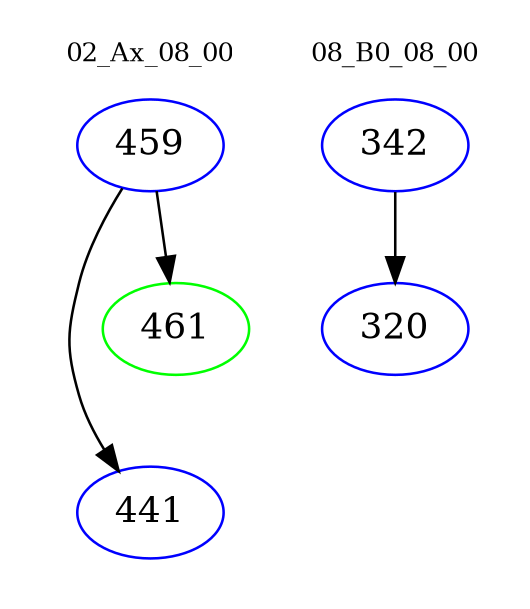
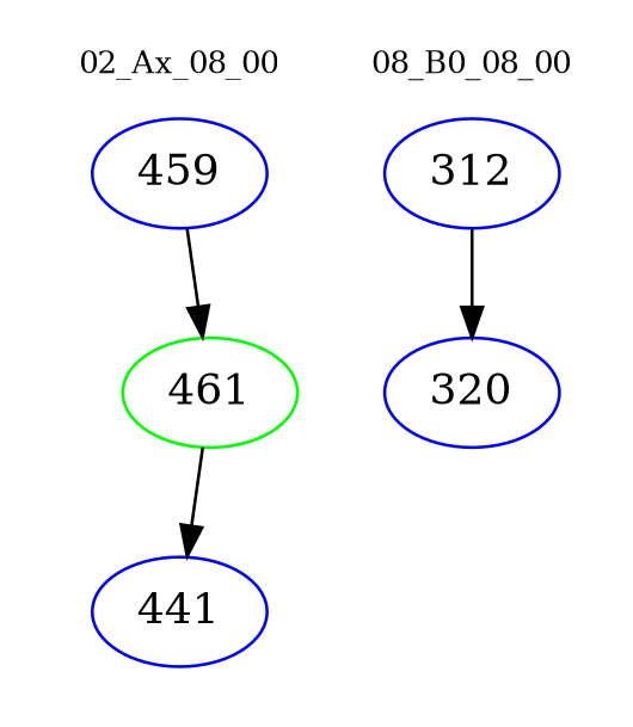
  digraph {
    node [color=blue]
    edge [color=black]
    n1 [label=459]
    n2 [label=441]
    n3 [color=green label=461]
-   n4 [label=342]
+   n4 [label=312]
    n5 [label=320]
    subgraph cluster_1 {
      color=white
      fontsize=10
      label="02_Ax_08_00"
      n1
      n2
      n3
    }
    subgraph cluster_2 {
      color=white
      fontsize=10
      label="08_B0_08_00"
      n4
      n5
    }
-   n1 -> n2
+   n3 -> n2
    n1 -> n3
    n4 -> n5
  }
